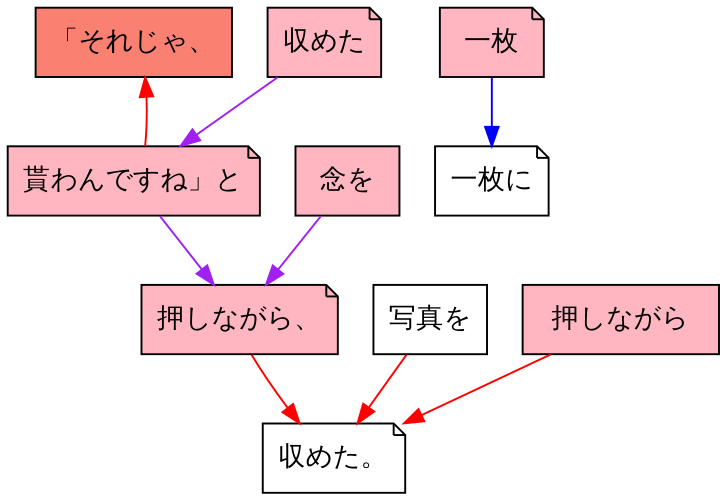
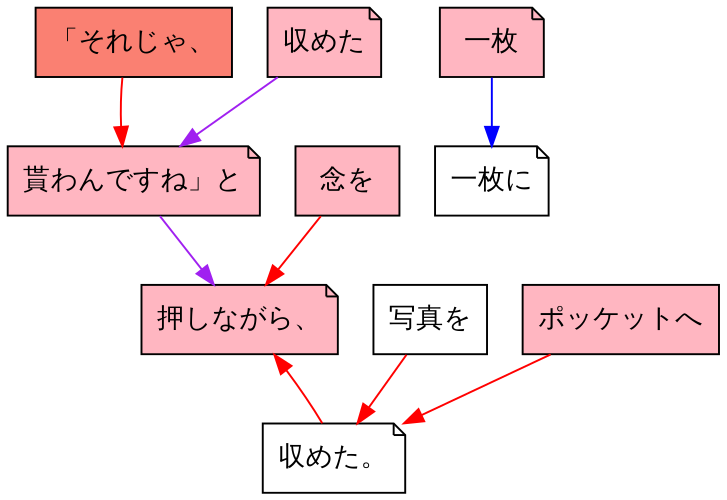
  digraph {
    fontname="DejaVu Serif"
    node [fillcolor=lightpink fontname="DejaVu Serif" shape=note style=filled]
    edge [color=red fontname="DejaVu Serif"]
    n1 [fillcolor=salmon label="「それじゃ、" shape=box]
    n2 [label="貰わんですね」と"]
    n3 [label="押しながら、"]
    n4 [label="収めた"]
    n5 [fillcolor=white label="収めた。"]
    n6 [label="念を" shape=box]
    n7 [fillcolor=white label="写真を" shape=box]
    n8 [label="一枚"]
    n9 [fillcolor=white label="一枚に"]
-   n10 [label="押しながら" shape=box]
-   n2 -> n1
+   n10 [label="ポッケットへ" shape=box]
+   n1 -> n2
    n2 -> n3 [color=purple]
-   n3 -> n5
+   n5 -> n3
    n4 -> n2 [color=purple]
-   n6 -> n3 [color=purple]
+   n6 -> n3
    n7 -> n5
    n8 -> n9 [color=blue]
    n10 -> n5
  }
